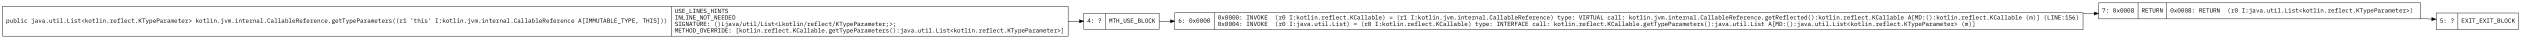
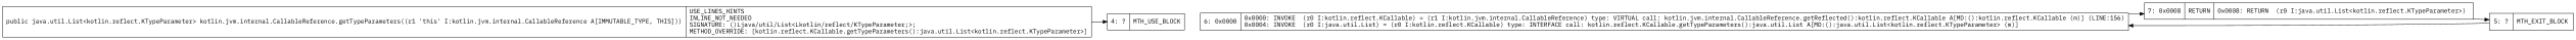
  digraph {
    fontname="IBM Plex Mono"
    rankdir=LR
    node [fontname="IBM Plex Mono" shape=record]
    edge [fontname="IBM Plex Mono"]
    n1 [label="{4\:\ ?|MTH_USE_BLOCK\l}"]
    n2 [label="{6\:\ 0x0000|0x0000: INVOKE  (r0 I:kotlin.reflect.KCallable) = (r1 I:kotlin.jvm.internal.CallableReference) type: VIRTUAL call: kotlin.jvm.internal.CallableReference.getReflected():kotlin.reflect.KCallable A[MD:():kotlin.reflect.KCallable (m)] (LINE:156)\l0x0004: INVOKE  (r0 I:java.util.List) = (r0 I:kotlin.reflect.KCallable) type: INTERFACE call: kotlin.reflect.KCallable.getTypeParameters():java.util.List A[MD:():java.util.List\<kotlin.reflect.KTypeParameter\> (m)]\l}"]
    n3 [label="{7\:\ 0x0008|RETURN\l|0x0008: RETURN  (r0 I:java.util.List\<kotlin.reflect.KTypeParameter\>) \l}"]
-   n4 [label="{5\:\ ?|EXIT_EXIT_BLOCK\l}"]
+   n4 [label="{5\:\ ?|MTH_EXIT_BLOCK\l}"]
    n5 [label="{public java.util.List\<kotlin.reflect.KTypeParameter\> kotlin.jvm.internal.CallableReference.getTypeParameters((r1 'this' I:kotlin.jvm.internal.CallableReference A[IMMUTABLE_TYPE, THIS]))  | USE_LINES_HINTS\lINLINE_NOT_NEEDED\lSIGNATURE: ()Ljava\/util\/List\<Lkotlin\/reflect\/KTypeParameter;\>;\lMETHOD_OVERRIDE: [kotlin.reflect.KCallable.getTypeParameters():java.util.List\<kotlin.reflect.KTypeParameter\>]\l}"]
-   n1 -> n2
+   n4 -> n2
    n2 -> n3
    n3 -> n4
    n5 -> n1
  }
